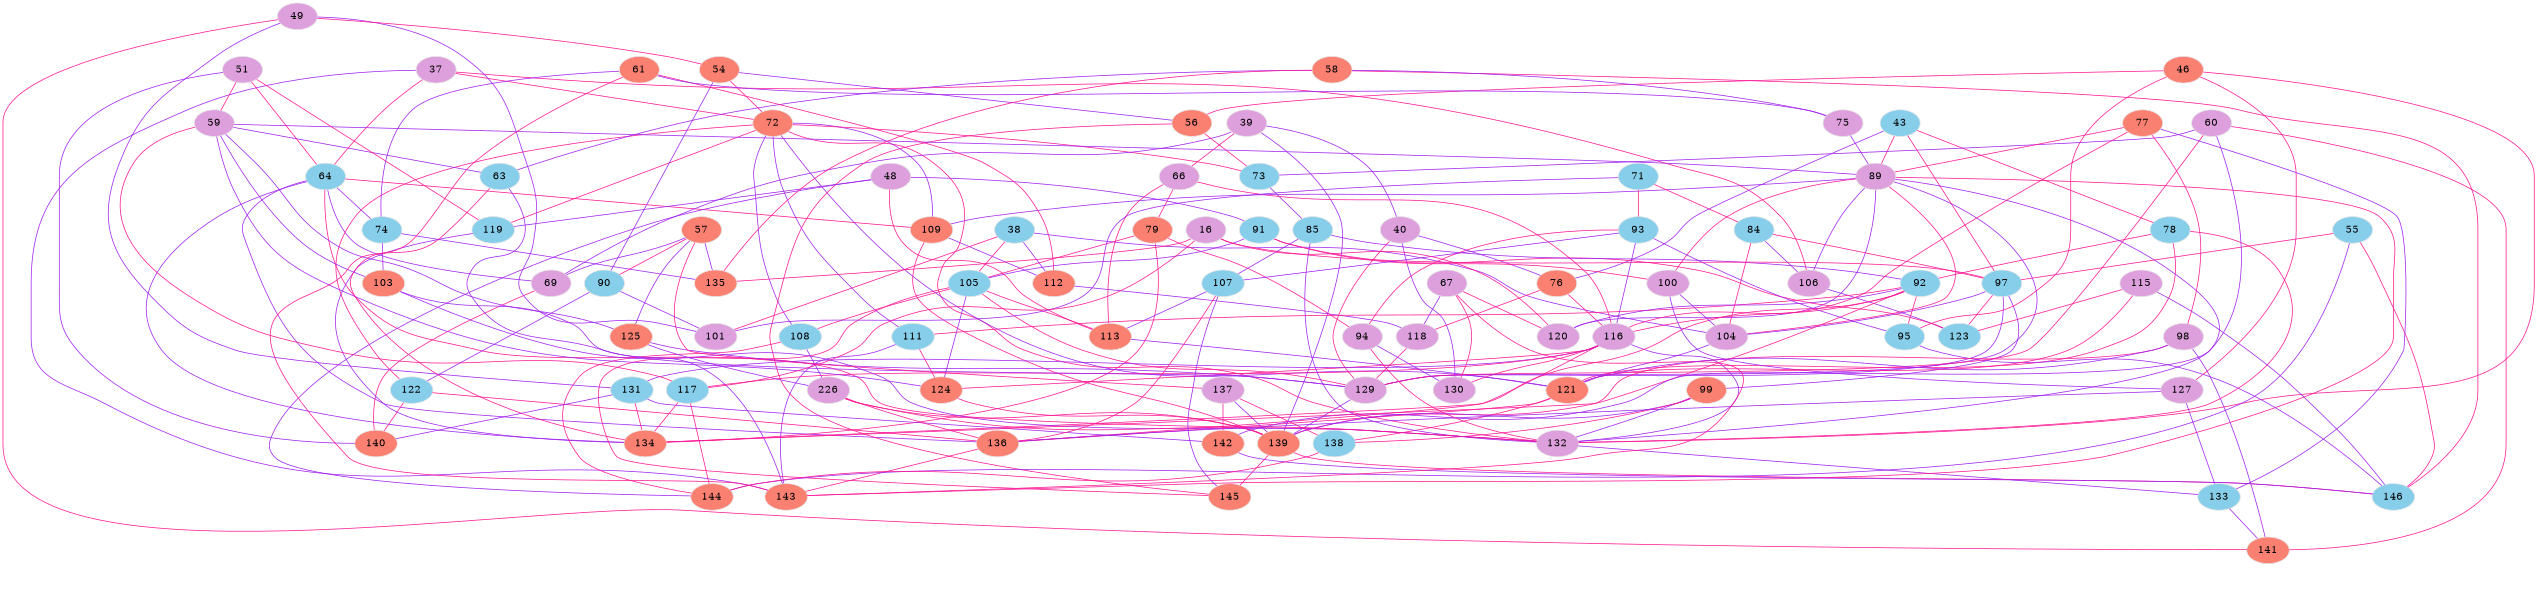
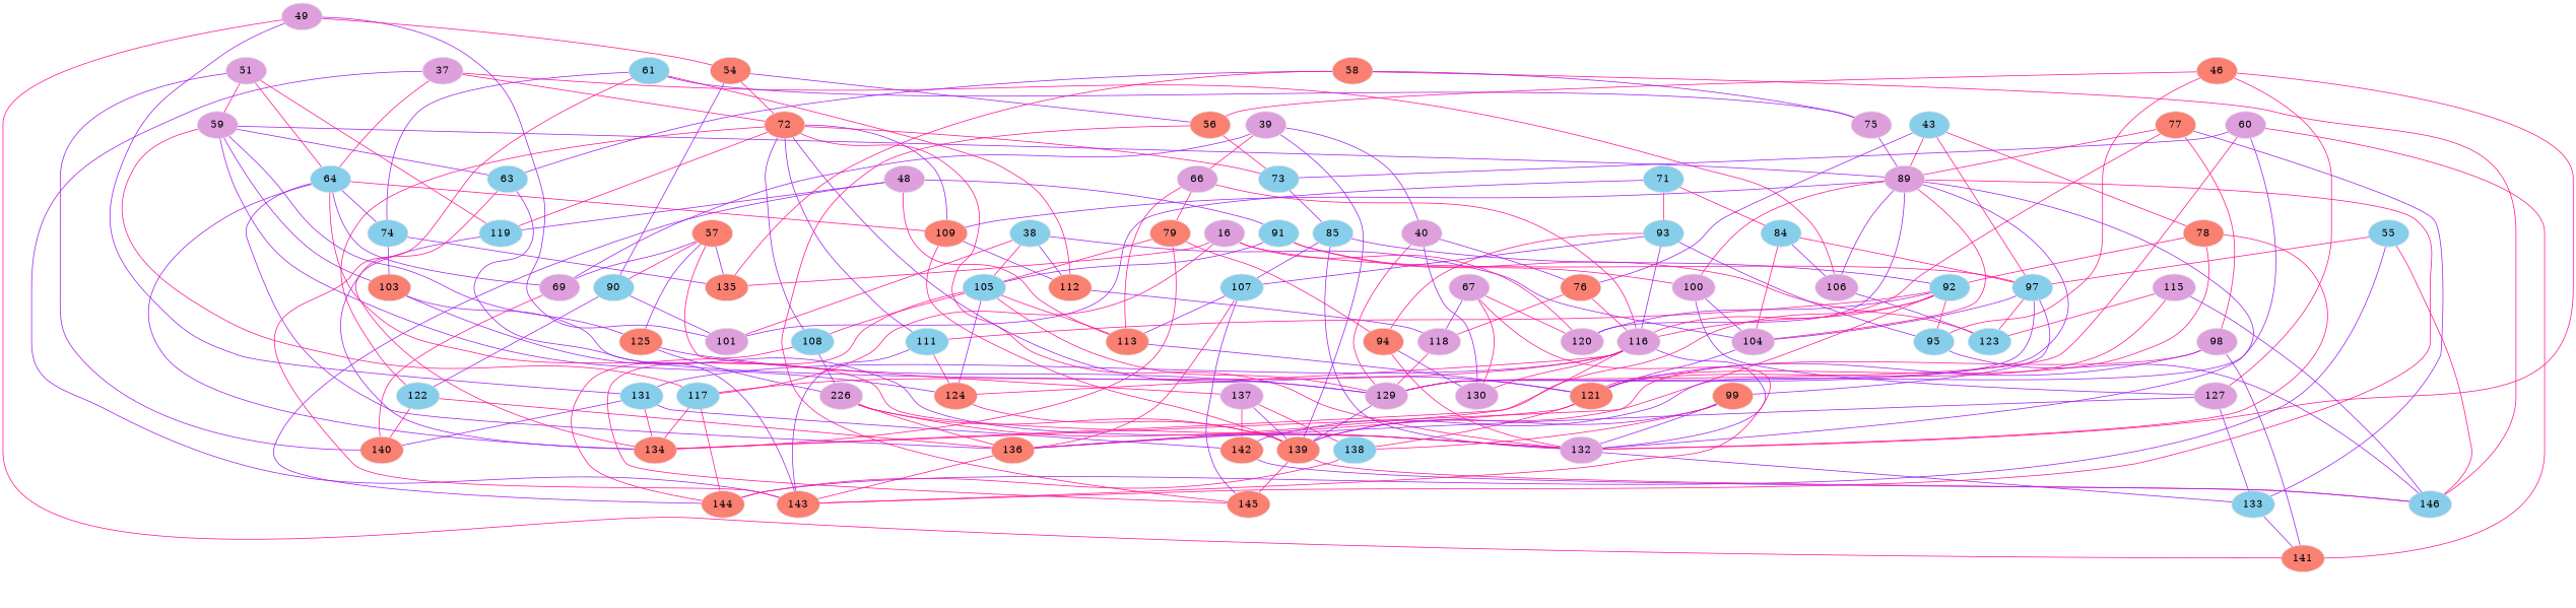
  graph {
    node [color=gray90 fillcolor=plum style=filled]
    edge [color=deeppink]
    64 [fillcolor=skyblue super="+31+62"]
    69
    132 [super="+65+114"]
    74 [fillcolor=skyblue]
    134 [fillcolor=salmon super="+33"]
    109 [fillcolor=salmon super="+53"]
    136 [fillcolor=salmon super="+6+29+12"]
    37
    72 [fillcolor=salmon super="+1+23+9+68"]
    106
    143 [fillcolor=salmon super="+26"]
    119 [fillcolor=skyblue]
    73 [fillcolor=skyblue]
    108 [fillcolor=skyblue]
    111 [fillcolor=skyblue]
    121 [fillcolor=salmon super="+22+45"]
    122 [fillcolor=skyblue]
    123 [fillcolor=skyblue]
    38 [fillcolor=skyblue]
    101
    104 [super="+34"]
    105 [fillcolor=skyblue super="+5+70"]
    112 [fillcolor=salmon]
    129 [super="+28+81+128"]
    113 [fillcolor=salmon]
    145 [fillcolor=salmon super="+110"]
    124 [fillcolor=salmon super="+87"]
    118
    39
    40
    66
    139 [fillcolor=salmon super="+80"]
    76 [fillcolor=salmon]
    130
    79 [fillcolor=salmon]
    116 [super="+50"]
    140 [fillcolor=salmon]
    146 [fillcolor=skyblue super="+21"]
    43 [fillcolor=skyblue]
-   78 [fillcolor=skyblue]
+   78 [fillcolor=salmon]
    89 [super="+19+52"]
    97 [fillcolor=skyblue super="+11+82"]
    92 [fillcolor=skyblue super="+24"]
    120
    100
    99 [fillcolor=salmon]
    46 [fillcolor=salmon]
    56 [fillcolor=salmon]
    95 [fillcolor=skyblue]
    127
    133 [fillcolor=skyblue]
    91 [fillcolor=skyblue]
    48
    144 [fillcolor=salmon super="+102"]
    49
    54 [fillcolor=salmon]
    131 [fillcolor=skyblue super="+47"]
    141 [fillcolor=salmon]
    90 [fillcolor=skyblue]
    142 [fillcolor=salmon]
    59 [super="+20+44"]
    125 [fillcolor=salmon]
    63 [fillcolor=skyblue]
    103 [fillcolor=salmon]
    117 [fillcolor=skyblue super="+86"]
    51
    55 [fillcolor=skyblue]
    85 [fillcolor=skyblue]
    57 [fillcolor=salmon super="+18"]
    135 [fillcolor=salmon]
    137 [super="+8"]
    n72 [label=226 super="+88"]
    138 [fillcolor=skyblue super="+32"]
    58 [fillcolor=salmon]
    75
    60
-   61 [fillcolor=salmon]
-   94
+   61 [fillcolor=skyblue]
+   94 [fillcolor=salmon]
    115
    67
    71 [fillcolor=skyblue]
    84 [fillcolor=skyblue]
    93 [fillcolor=skyblue super="+14"]
    107 [fillcolor=skyblue super="+83"]
    77 [fillcolor=salmon]
    98
    n87 [label=16]
    64 -- 69 [color=purple]
    64 -- 132
    64 -- 74 [color=purple]
    64 -- 134 [color=purple]
    64 -- 109
    64 -- 136 [color=purple]
    69 -- 140
    132 -- 133 [color=purple]
    74 -- 103 [color=purple]
    74 -- 135 [color=purple]
    109 -- 112 [color=purple]
    109 -- 139
    136 -- 143
    37 -- 64
    37 -- 72
    37 -- 106
    37 -- 143 [color=purple]
    72 -- 132 [weight=2]
    72 -- 109 [color=purple weight=2]
    72 -- 119
    72 -- 73
    72 -- 108 [color=purple]
    72 -- 111 [color=purple]
    72 -- 121 [color=purple]
    72 -- 122
    106 -- 123 [color=purple]
    119 -- 134 [color=purple]
    73 -- 85 [color=purple]
    108 -- 144
    108 -- n72 [color=purple]
    111 -- 143 [color=purple]
    111 -- 124
    121 -- 136
    121 -- 138
    122 -- 136
    122 -- 140
    38 -- 101
    38 -- 104 [color=purple]
    38 -- 105
    38 -- 112 [color=purple]
    104 -- 121 [color=purple]
    105 -- 108
    105 -- 129
    105 -- 113
    105 -- 145
    105 -- 124 [color=purple]
    112 -- 118 [color=purple]
    129 -- 139 [color=purple]
    113 -- 121 [color=purple]
    124 -- 139
    118 -- 129
    39 -- 69 [color=purple]
    39 -- 40 [color=purple]
    39 -- 66
    39 -- 139 [color=purple]
    40 -- 129
    40 -- 76 [color=purple]
    40 -- 130 [color=purple]
    66 -- 113
    66 -- 79
    66 -- 116
    139 -- 145 [weight=3]
    139 -- 146
    76 -- 118
    76 -- 116
    79 -- 134
    79 -- 105
    79 -- 94
    116 -- 132 [color=purple weight=2]
    116 -- 136
    116 -- 124
    116 -- 130
    116 -- 131 [color=purple weight=2]
    116 -- 117 [weight=2]
    43 -- 76 [color=purple]
    43 -- 78
    43 -- 89
    43 -- 97
    78 -- 132
    78 -- 121
    78 -- 92
    89 -- 132 [color=purple]
    89 -- 109 [color=purple]
    89 -- 106 [color=purple]
    89 -- 143
    89 -- 104
    89 -- 129 [color=purple weight=2]
    89 -- 120 [color=purple]
    89 -- 100
    97 -- 123
    97 -- 104 [color=purple]
    97 -- 129 [color=purple]
    97 -- 99 [color=purple]
    92 -- 134
    92 -- 111
    92 -- 139
    92 -- 116
    92 -- 120 [color=purple]
    92 -- 95
    100 -- 104 [color=purple]
    100 -- 127 [color=purple]
    99 -- 132 [color=purple]
    99 -- 139 [color=purple]
    99 -- 138
    46 -- 132
    46 -- 56
    46 -- 95
    46 -- 127
    56 -- 73
    56 -- 145
    95 -- 146 [color=purple]
    127 -- 136 [color=purple]
    127 -- 133 [color=purple]
    133 -- 141 [color=purple]
    91 -- 123
    91 -- 105 [color=purple]
    91 -- 100
    48 -- 119 [color=purple]
    48 -- 113
    48 -- 91 [color=purple]
    48 -- 144 [color=purple]
    49 -- 101 [color=purple]
    49 -- 54
    49 -- 131 [color=purple]
    49 -- 141
    54 -- 72
    54 -- 56 [color=purple]
    54 -- 90 [color=purple]
    131 -- 134
    131 -- 140 [color=purple]
    131 -- 142 [color=purple]
    90 -- 122 [color=purple]
    90 -- 101 [color=purple]
    142 -- 146 [color=purple]
    59 -- 124 [color=purple weight=2]
    59 -- 89 [color=purple]
    59 -- 125 [color=purple]
    59 -- 63 [color=purple]
    59 -- 103 [color=purple]
    59 -- 117
    125 -- 129 [color=purple]
    125 -- n72 [color=purple]
    63 -- 134
    63 -- 143 [color=purple]
    103 -- 132 [color=purple]
    103 -- 129 [color=purple]
    117 -- 134
    117 -- 144
    51 -- 64
    51 -- 119
    51 -- 140 [color=purple]
    51 -- 59
    55 -- 146 [weight=2]
    55 -- 97
    55 -- 144 [color=purple]
    85 -- 132 [color=purple]
    85 -- 92 [color=purple]
    85 -- 107 [color=purple]
    57 -- 69 [color=purple]
    57 -- 90
    57 -- 125 [color=purple]
    57 -- 135 [color=purple]
    57 -- 137 [weight=2]
    137 -- 139 [color=purple]
    137 -- 142
    137 -- 138 [weight=2]
    n72 -- 132
    n72 -- 136 [weight=2]
    n72 -- 139
    138 -- 144 [weight=2]
    58 -- 146
    58 -- 63 [color=purple]
    58 -- 135
    58 -- 75 [color=purple]
    75 -- 89 [color=purple weight=2]
    60 -- 73 [color=purple]
    60 -- 129
    60 -- 141
    60 -- 142 [color=purple]
    61 -- 74 [color=purple]
    61 -- 143
    61 -- 112
    61 -- 75 [color=purple]
    94 -- 132
    94 -- 130 [color=purple]
    115 -- 121
    115 -- 123
    115 -- 146 [color=purple]
    67 -- 143
    67 -- 118 [color=purple]
    67 -- 130
    67 -- 120
    71 -- 101 [color=purple]
    71 -- 84
    71 -- 93 [weight=2]
    84 -- 106 [color=purple]
    84 -- 104
    84 -- 97
    93 -- 116 [color=purple]
    93 -- 95 [color=purple]
    93 -- 94
    93 -- 107 [color=purple]
    107 -- 136 [weight=2]
    107 -- 113 [color=purple]
    107 -- 145 [color=purple]
    77 -- 116
    77 -- 89
    77 -- 133 [color=purple]
    77 -- 98
    98 -- 134
    98 -- 121 [color=purple]
    98 -- 141 [color=purple]
    n87 -- 97
    n87 -- 120
    n87 -- 117
    n87 -- 135
  }
